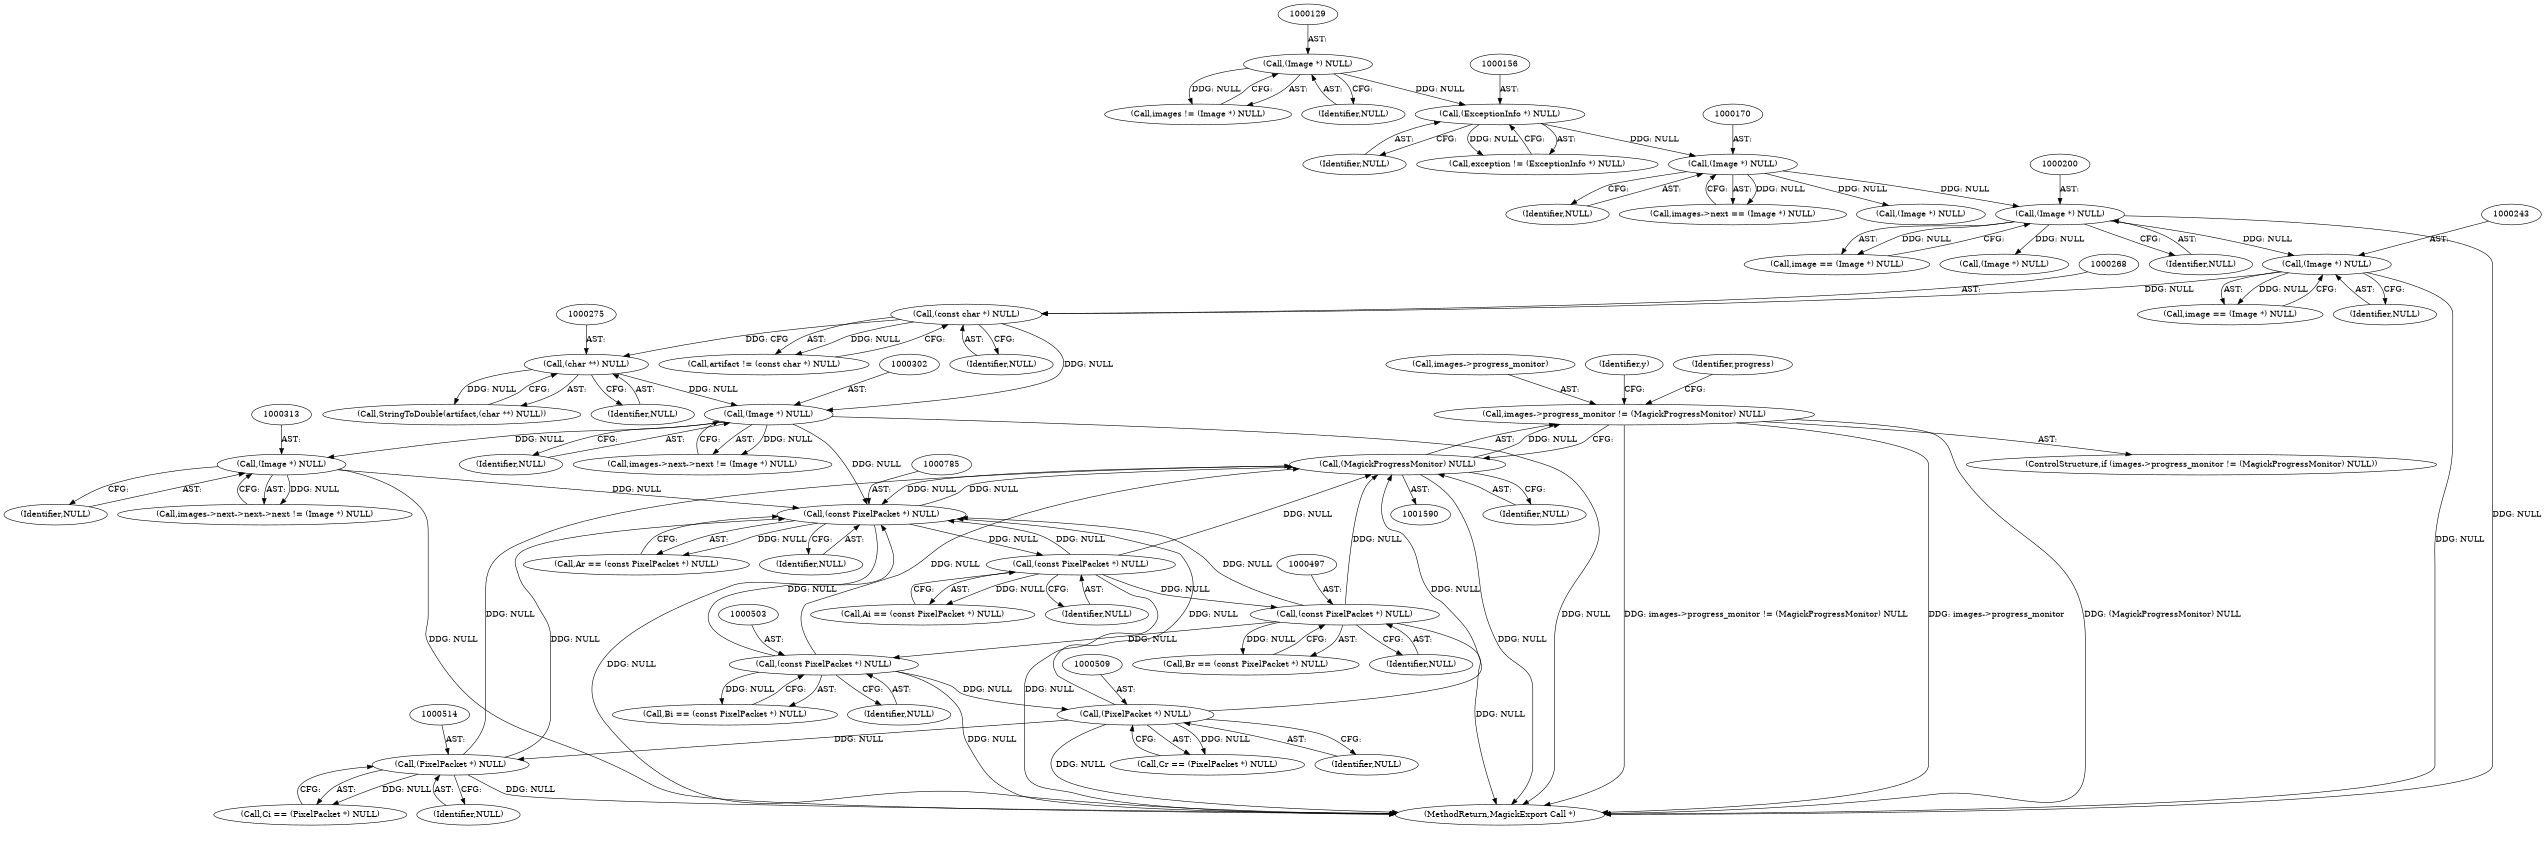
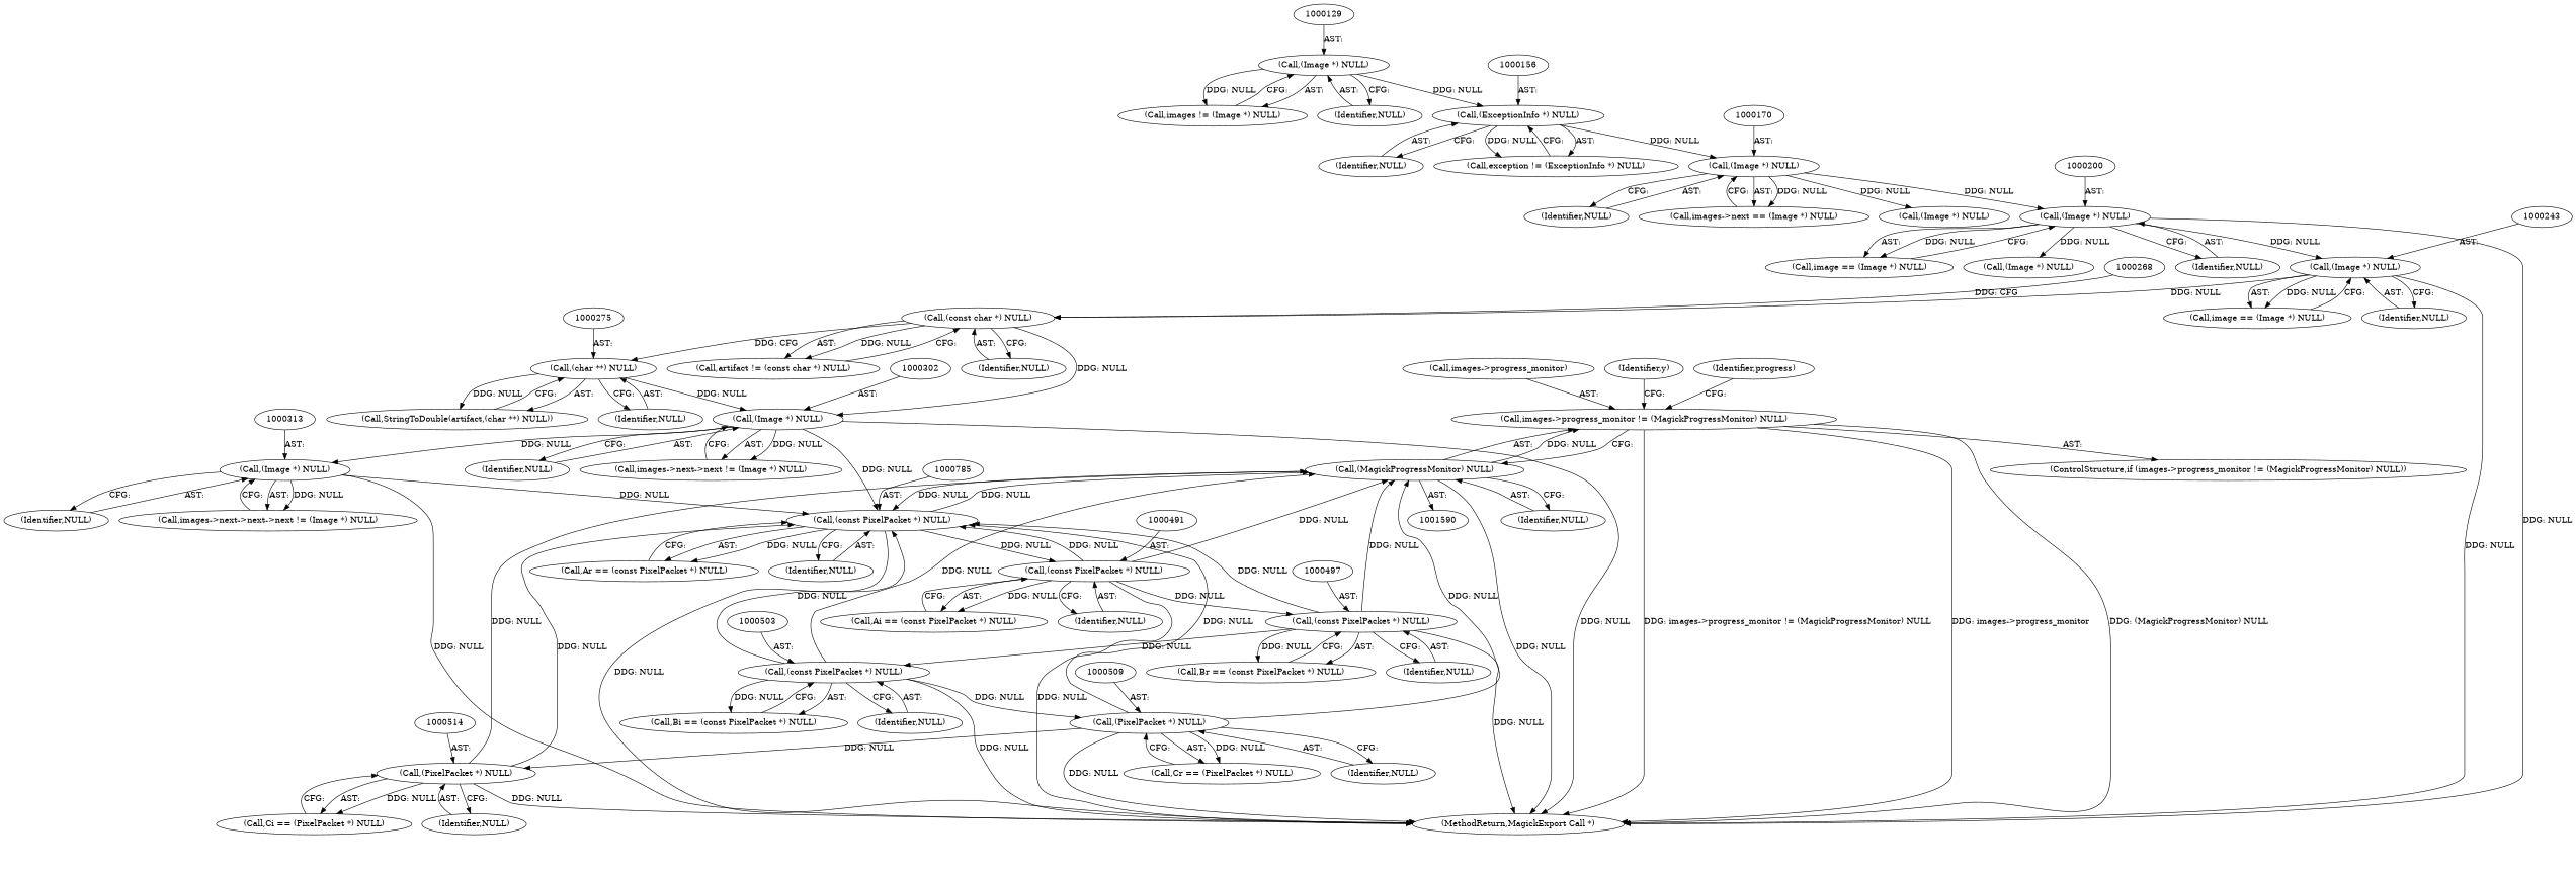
  digraph {
    n1 [label="(Call,images->progress_monitor != (MagickProgressMonitor) NULL)"]
    n2 [label="(Call,(MagickProgressMonitor) NULL)"]
    n3 [label="(MethodReturn,MagickExport Call *)"]
    n4 [label="(ControlStructure,if (images->progress_monitor != (MagickProgressMonitor) NULL))"]
    n5 [label="(Call,(const PixelPacket *) NULL)"]
    n6 [label="(Identifier,NULL)"]
    1001590
    n8 [label="(Call,(const PixelPacket *) NULL)"]
    n9 [label="(Call,Ar == (const PixelPacket *) NULL)"]
    n10 [label="(Identifier,NULL)"]
    n11 [label="(Call,(const PixelPacket *) NULL)"]
    n12 [label="(Identifier,NULL)"]
    n13 [label="(Call,Ai == (const PixelPacket *) NULL)"]
    n14 [label="(Call,(const PixelPacket *) NULL)"]
    n15 [label="(Identifier,NULL)"]
    n16 [label="(Call,Br == (const PixelPacket *) NULL)"]
    n17 [label="(Call,(PixelPacket *) NULL)"]
    n18 [label="(Call,Bi == (const PixelPacket *) NULL)"]
    n19 [label="(Identifier,NULL)"]
    n20 [label="(Call,(Image *) NULL)"]
    n21 [label="(Call,(Image *) NULL)"]
    n22 [label="(Identifier,NULL)"]
    n23 [label="(Call,images->next->next != (Image *) NULL)"]
    n24 [label="(Identifier,NULL)"]
    n25 [label="(Call,images->next->next->next != (Image *) NULL)"]
    n26 [label="(Call,(const char *) NULL)"]
    n27 [label="(Call,(char **) NULL)"]
    n28 [label="(Call,artifact != (const char *) NULL)"]
    n29 [label="(Identifier,NULL)"]
    n30 [label="(Call,StringToDouble(artifact,(char **) NULL))"]
    n31 [label="(Identifier,NULL)"]
    n32 [label="(Call,(Image *) NULL)"]
    n33 [label="(Call,image == (Image *) NULL)"]
    n34 [label="(Identifier,NULL)"]
    n35 [label="(Call,(Image *) NULL)"]
    n36 [label="(Call,image == (Image *) NULL)"]
    n37 [label="(Call,(Image *) NULL)"]
    n38 [label="(Identifier,NULL)"]
    n39 [label="(Call,(Image *) NULL)"]
    n40 [label="(Identifier,NULL)"]
    n41 [label="(Call,images->next == (Image *) NULL)"]
    n42 [label="(Call,(Image *) NULL)"]
    n43 [label="(Call,(ExceptionInfo *) NULL)"]
    n44 [label="(Identifier,NULL)"]
    n45 [label="(Call,exception != (ExceptionInfo *) NULL)"]
    n46 [label="(Call,(Image *) NULL)"]
    n47 [label="(Call,images != (Image *) NULL)"]
    n48 [label="(Identifier,NULL)"]
    n49 [label="(Call,(PixelPacket *) NULL)"]
    n50 [label="(Call,Ci == (PixelPacket *) NULL)"]
    n51 [label="(Identifier,NULL)"]
    n52 [label="(Call,Cr == (PixelPacket *) NULL)"]
    n53 [label="(Identifier,NULL)"]
    n54 [label="(Identifier,y)"]
    n55 [label="(Identifier,progress)"]
    n56 [label="(Call,images->progress_monitor)"]
    n57 [label=1000785]
    1000497
+   1000491
    1000302
    1000268
    1000243
    1000200
    1000170
    1000156
    1000129
    1000275
    1000514
    1000509
    1000503
    1000313
    n1 -> n2 [label="CFG: "]
    n1 -> n3 [label="DDG: (MagickProgressMonitor) NULL"]
    n1 -> n3 [label="DDG: images->progress_monitor != (MagickProgressMonitor) NULL"]
    n1 -> n3 [label="DDG: images->progress_monitor"]
    n1 -> n4 [label="AST: "]
    n2 -> n1 [label="AST: "]
    n2 -> n1 [label="DDG: NULL"]
    n2 -> n3 [label="DDG: NULL"]
    n2 -> n5 [label="DDG: NULL"]
    n2 -> n6 [label="CFG: "]
    n2 -> 1001590 [label="AST: "]
    n5 -> n2 [label="DDG: NULL"]
    n5 -> n3 [label="DDG: NULL"]
    n5 -> n8 [label="DDG: NULL"]
    n5 -> n9 [label="AST: "]
    n5 -> n9 [label="DDG: NULL"]
    n5 -> n10 [label="CFG: "]
    n6 -> n2 [label="AST: "]
    n8 -> n2 [label="DDG: NULL"]
    n8 -> n3 [label="DDG: NULL"]
    n8 -> n5 [label="DDG: NULL"]
    n8 -> n11 [label="DDG: NULL"]
    n8 -> n12 [label="CFG: "]
    n8 -> n13 [label="AST: "]
    n8 -> n13 [label="DDG: NULL"]
    n9 -> n5 [label="CFG: "]
    n10 -> n5 [label="AST: "]
    n11 -> n2 [label="DDG: NULL"]
    n11 -> n3 [label="DDG: NULL"]
    n11 -> n5 [label="DDG: NULL"]
    n11 -> n14 [label="DDG: NULL"]
    n11 -> n15 [label="CFG: "]
    n11 -> n16 [label="AST: "]
    n11 -> n16 [label="DDG: NULL"]
    n12 -> n8 [label="AST: "]
    n13 -> n8 [label="CFG: "]
    n14 -> n2 [label="DDG: NULL"]
    n14 -> n3 [label="DDG: NULL"]
    n14 -> n5 [label="DDG: NULL"]
    n14 -> n17 [label="DDG: NULL"]
    n14 -> n18 [label="AST: "]
    n14 -> n18 [label="DDG: NULL"]
    n14 -> n19 [label="CFG: "]
    n15 -> n11 [label="AST: "]
    n16 -> n11 [label="CFG: "]
    n17 -> n2 [label="DDG: NULL"]
    n17 -> n3 [label="DDG: NULL"]
    n17 -> n5 [label="DDG: NULL"]
    n17 -> n49 [label="DDG: NULL"]
    n17 -> n52 [label="AST: "]
    n17 -> n52 [label="DDG: NULL"]
    n17 -> n53 [label="CFG: "]
    n18 -> n14 [label="CFG: "]
    n19 -> n14 [label="AST: "]
    n20 -> n3 [label="DDG: NULL"]
    n20 -> n5 [label="DDG: NULL"]
    n20 -> n21 [label="DDG: NULL"]
    n20 -> n22 [label="CFG: "]
    n20 -> n23 [label="AST: "]
    n20 -> n23 [label="DDG: NULL"]
    n21 -> n3 [label="DDG: NULL"]
    n21 -> n5 [label="DDG: NULL"]
    n21 -> n24 [label="CFG: "]
    n21 -> n25 [label="AST: "]
    n21 -> n25 [label="DDG: NULL"]
    n22 -> n20 [label="AST: "]
    n23 -> n20 [label="CFG: "]
    n24 -> n21 [label="AST: "]
    n25 -> n21 [label="CFG: "]
    n26 -> n20 [label="DDG: NULL"]
    n26 -> n27 [label="DDG: CFG"]
    n26 -> n28 [label="AST: "]
    n26 -> n28 [label="DDG: NULL"]
    n26 -> n29 [label="CFG: "]
    n27 -> n20 [label="DDG: NULL"]
    n27 -> n30 [label="AST: "]
    n27 -> n30 [label="DDG: NULL"]
    n27 -> n31 [label="CFG: "]
    n28 -> n26 [label="CFG: "]
    n29 -> n26 [label="AST: "]
    n30 -> n27 [label="CFG: "]
    n31 -> n27 [label="AST: "]
    n32 -> n3 [label="DDG: NULL"]
    n32 -> n26 [label="DDG: NULL"]
    n32 -> n33 [label="AST: "]
    n32 -> n33 [label="DDG: NULL"]
    n32 -> n34 [label="CFG: "]
    n33 -> n32 [label="CFG: "]
    n34 -> n32 [label="AST: "]
    n35 -> n3 [label="DDG: NULL"]
    n35 -> n32 [label="DDG: NULL"]
    n35 -> n36 [label="AST: "]
    n35 -> n36 [label="DDG: NULL"]
    n35 -> n37 [label="DDG: NULL"]
    n35 -> n38 [label="CFG: "]
    n36 -> n35 [label="CFG: "]
    n38 -> n35 [label="AST: "]
    n39 -> n35 [label="DDG: NULL"]
    n39 -> n40 [label="CFG: "]
    n39 -> n41 [label="AST: "]
    n39 -> n41 [label="DDG: NULL"]
    n39 -> n42 [label="DDG: NULL"]
    n40 -> n39 [label="AST: "]
    n41 -> n39 [label="CFG: "]
    n43 -> n39 [label="DDG: NULL"]
    n43 -> n44 [label="CFG: "]
    n43 -> n45 [label="AST: "]
    n43 -> n45 [label="DDG: NULL"]
    n44 -> n43 [label="AST: "]
    n45 -> n43 [label="CFG: "]
    n46 -> n43 [label="DDG: NULL"]
    n46 -> n47 [label="AST: "]
    n46 -> n47 [label="DDG: NULL"]
    n46 -> n48 [label="CFG: "]
    n47 -> n46 [label="CFG: "]
    n48 -> n46 [label="AST: "]
    n49 -> n2 [label="DDG: NULL"]
    n49 -> n3 [label="DDG: NULL"]
    n49 -> n5 [label="DDG: NULL"]
    n49 -> n50 [label="AST: "]
    n49 -> n50 [label="DDG: NULL"]
    n49 -> n51 [label="CFG: "]
    n50 -> n49 [label="CFG: "]
    n51 -> n49 [label="AST: "]
    n52 -> n17 [label="CFG: "]
    n53 -> n17 [label="AST: "]
    n54 -> n1 [label="CFG: "]
    n55 -> n1 [label="CFG: "]
    n56 -> n1 [label="AST: "]
    n57 -> n5 [label="AST: "]
    1000497 -> n11 [label="AST: "]
+   1000491 -> n8 [label="AST: "]
    1000302 -> n20 [label="AST: "]
-   1000268 -> n26 [label="AST: "]
+   1000268 -> n26 [label="DDG: CFG"]
    1000243 -> n32 [label="AST: "]
    1000200 -> n35 [label="AST: "]
    1000170 -> n39 [label="AST: "]
    1000156 -> n43 [label="AST: "]
    1000129 -> n46 [label="AST: "]
    1000275 -> n27 [label="AST: "]
    1000514 -> n49 [label="AST: "]
    1000509 -> n17 [label="AST: "]
    1000503 -> n14 [label="AST: "]
    1000313 -> n21 [label="AST: "]
  }
